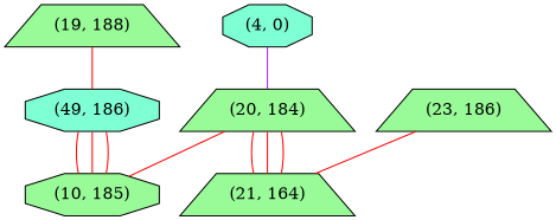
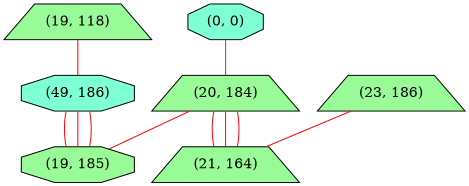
  graph {
    node [fillcolor=palegreen shape=trapezium style=filled]
    edge [color=red weight=1]
-   "(0, 0)" [fillcolor=aquamarine shape=octagon label="(4, 0)"]
+   "(0, 0)" [fillcolor=aquamarine shape=octagon]
    "(20, 184)"
-   "(19, 185)" [shape=octagon label="(10, 185)"]
+   "(19, 185)" [shape=octagon]
    n4 [label="(21, 164)"]
    n5 [fillcolor=aquamarine label="(49, 186)" shape=octagon]
-   "(19, 188)"
+   "(19, 188)" [label="(19, 118)"]
    "(23, 186)"
    "(0, 0)" -- "(20, 184)" [color=purple weight=4]
    "(20, 184)" -- "(19, 185)"
    "(20, 184)" -- n4
    "(20, 184)" -- n4
    "(20, 184)" -- n4
    n5 -- "(19, 185)"
    n5 -- "(19, 185)"
    n5 -- "(19, 185)"
    "(19, 188)" -- n5
    "(23, 186)" -- n4
  }
